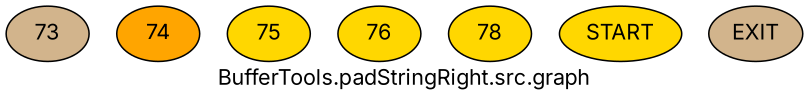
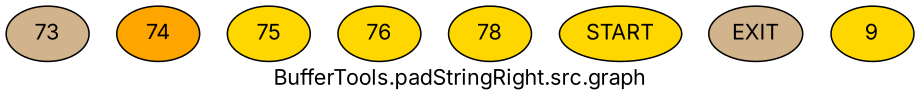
  digraph {
    label="BufferTools.padStringRight.src.graph"
    fontname=Inter
    node [style=filled fillcolor=gold fontname=Inter]
    n1 [label=73 fillcolor=tan]
    n2 [label=74 fillcolor=orange]
    n3 [label=75]
    n4 [label=76]
    n5 [label=78]
    n6 [label=START]
    n7 [label=EXIT fillcolor=tan]
+   9
  }
